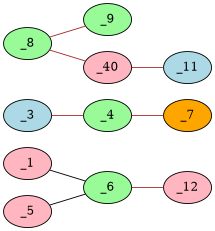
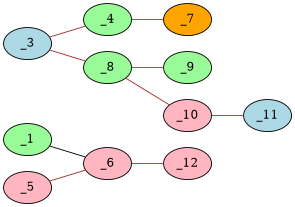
  graph {
    rankdir=LR
    node [charge=0 chem=1 fillcolor=lightpink style=filled symbol="C  " x=4.5981 y=-1.25]
    edge [color=brown valence=1]
-   _1 [chem=4 symbol="N  "]
-   _6 [fillcolor=palegreen x=3.732 y=-1.75]
+   _1 [chem=4 fillcolor=palegreen symbol="N  "]
+   _6 [x=3.732 y=-1.75]
    _12 [chem=2 symbol="O  " x=3.732 y=-2.75]
    _3 [fillcolor=lightblue x=3.7321 y=0.25]
    _4 [fillcolor=palegreen x=2.866 y=-0.25]
    _8 [fillcolor=palegreen x=3.7321 y=1.25]
    _7 [chem=2 fillcolor=orange symbol="O  " x=2 y=0.25]
    _9 [chem=2 fillcolor=palegreen symbol="O  " x=2.866 y=1.75]
-   _10 [chem=2 symbol="O  " y=1.75 label=_40]
+   _10 [chem=2 symbol="O  " y=1.75]
    _5 [chem=4 symbol="N  " x=2.866]
    _11 [fillcolor=lightblue y=2.75]
    _1 -- _6 [color=black valence=2]
    _6 -- _12
    _3 -- _4
+   _3 -- _8
    _4 -- _7
    _8 -- _9 [valence=2]
    _8 -- _10
    _10 -- _11
-   _5 -- _6 [color=black]
+   _5 -- _6
  }
